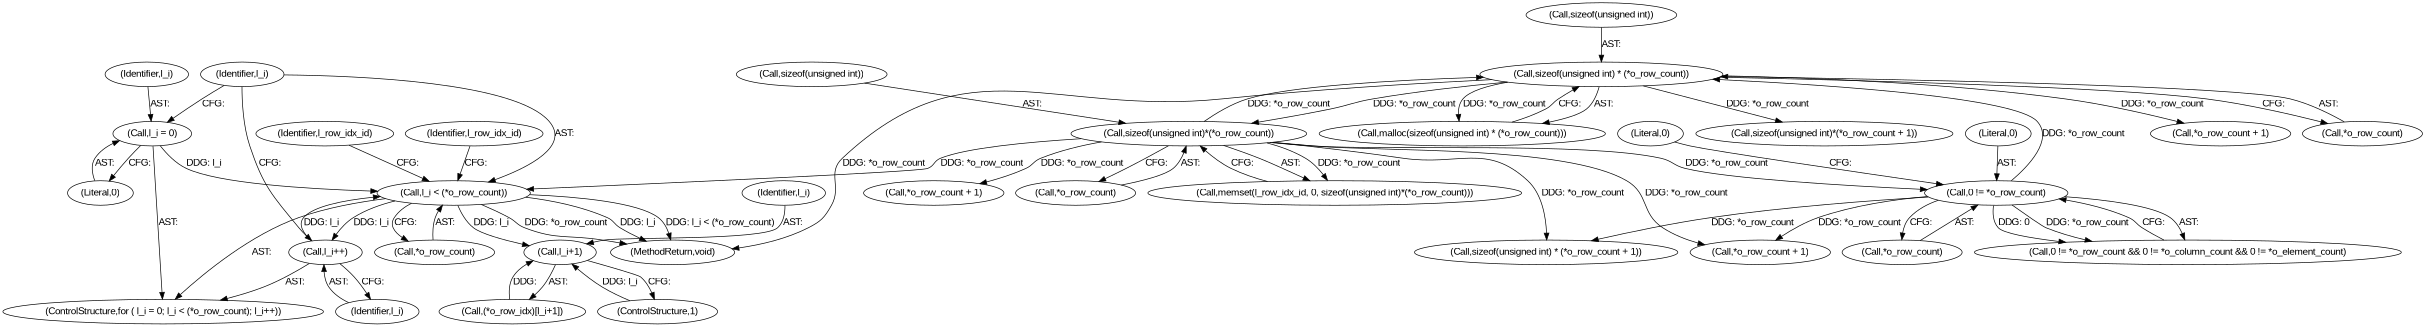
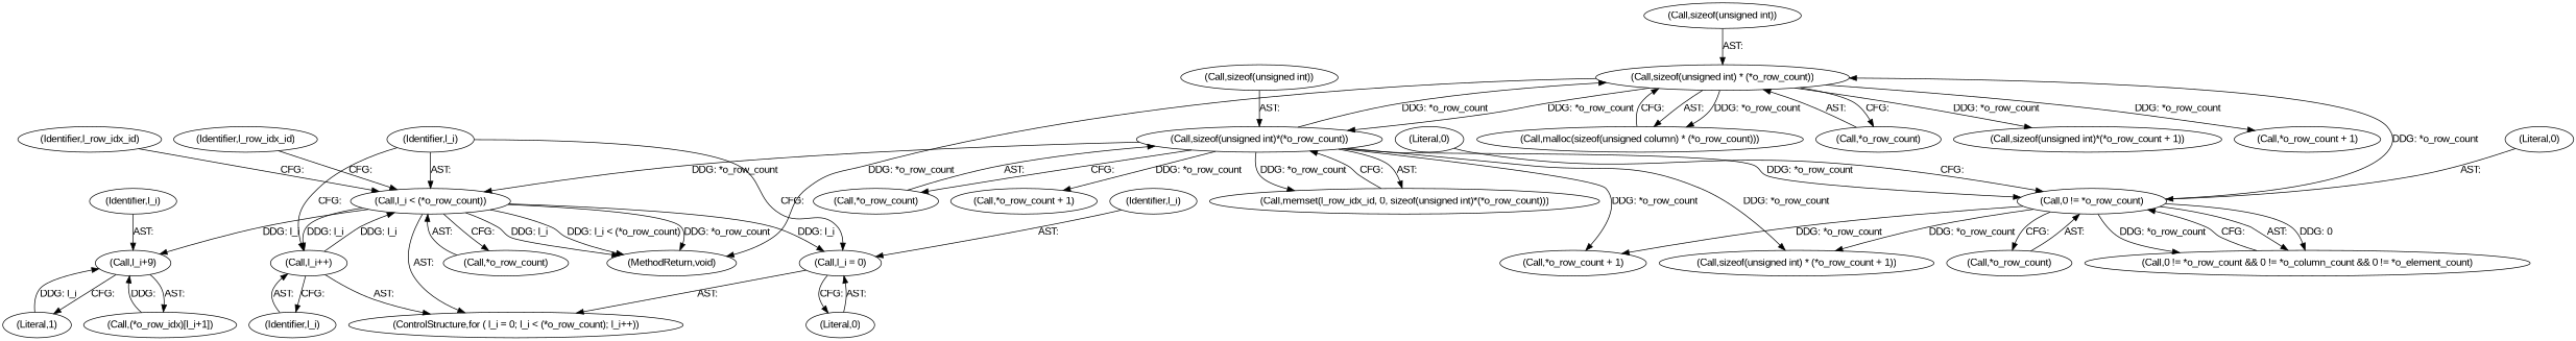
  digraph {
    fontname="Liberation Sans"
    node [fontname="Liberation Sans"]
    edge [fontname="Liberation Sans"]
    n1 [label="(Call,l_i < (*o_row_count))"]
    n2 [label="(Call,l_i++)"]
-   n3 [label="(Call,l_i+1)"]
+   n3 [label="(Call,l_i+9)"]
    n4 [label="(ControlStructure,for ( l_i = 0; l_i < (*o_row_count); l_i++))"]
    n5 [label="(MethodReturn,void)"]
    n6 [label="(Call,*o_row_count)"]
    n7 [label="(Identifier,l_i)"]
    n8 [label="(Call,(*o_row_idx)[l_i+1])"]
-   n9 [label="(ControlStructure,1)"]
+   n9 [label="(Literal,1)"]
    n10 [label="(Call,l_i = 0)"]
    n11 [label="(Literal,0)"]
    n12 [label="(Call,sizeof(unsigned int)*(*o_row_count))"]
    n13 [label="(Call,sizeof(unsigned int) * (*o_row_count))"]
    n14 [label="(Call,0 != *o_row_count)"]
    n15 [label="(Call,*o_row_count + 1)"]
    n16 [label="(Call,*o_row_count + 1)"]
    n17 [label="(Call,*o_row_count)"]
    n18 [label="(Call,sizeof(unsigned int) * (*o_row_count + 1))"]
    n19 [label="(Call,memset(l_row_idx_id, 0, sizeof(unsigned int)*(*o_row_count)))"]
-   n20 [label="(Call,malloc(sizeof(unsigned int) * (*o_row_count)))"]
+   n20 [label="(Call,malloc(sizeof(unsigned column) * (*o_row_count)))"]
    n21 [label="(Call,*o_row_count)"]
    n22 [label="(Call,sizeof(unsigned int)*(*o_row_count + 1))"]
    n23 [label="(Call,*o_row_count + 1)"]
    n24 [label="(Call,*o_row_count)"]
    n25 [label="(Call,0 != *o_row_count && 0 != *o_column_count && 0 != *o_element_count)"]
    n26 [label="(Identifier,l_row_idx_id)"]
    n27 [label="(Identifier,l_i)"]
    n28 [label="(Identifier,l_i)"]
    n29 [label="(Literal,0)"]
    n30 [label="(Call,sizeof(unsigned int))"]
    n31 [label="(Call,sizeof(unsigned int))"]
    n32 [label="(Literal,0)"]
    n33 [label="(Identifier,l_i)"]
    n34 [label="(Identifier,l_row_idx_id)"]
    n1 -> n2 [label="DDG: l_i"]
    n1 -> n3 [label="DDG: l_i"]
    n1 -> n4 [label="AST: "]
    n1 -> n5 [label="DDG: l_i < (*o_row_count)"]
    n1 -> n5 [label="DDG: *o_row_count"]
    n1 -> n5 [label="DDG: l_i"]
    n1 -> n6 [label="CFG: "]
    n2 -> n1 [label="DDG: l_i"]
    n2 -> n4 [label="AST: "]
    n2 -> n7 [label="CFG: "]
    n3 -> n8 [label="AST: "]
    n3 -> n9 [label="CFG: "]
    n6 -> n1 [label="AST: "]
    n7 -> n2 [label="AST: "]
    n8 -> n3 [label="DDG: "]
    n9 -> n3 [label="DDG: l_i"]
-   n10 -> n1 [label="DDG: l_i"]
+   n1 -> n10 [label="DDG: l_i"]
    n10 -> n4 [label="AST: "]
    n10 -> n11 [label="CFG: "]
    n11 -> n10 [label="AST: "]
    n12 -> n1 [label="DDG: *o_row_count"]
    n12 -> n13 [label="DDG: *o_row_count"]
    n12 -> n14 [label="DDG: *o_row_count"]
    n12 -> n15 [label="DDG: *o_row_count"]
    n12 -> n16 [label="DDG: *o_row_count"]
    n12 -> n17 [label="CFG: "]
    n12 -> n18 [label="DDG: *o_row_count"]
    n12 -> n19 [label="AST: "]
    n12 -> n19 [label="DDG: *o_row_count"]
    n13 -> n5 [label="DDG: *o_row_count"]
    n13 -> n12 [label="DDG: *o_row_count"]
    n13 -> n20 [label="AST: "]
    n13 -> n20 [label="DDG: *o_row_count"]
    n13 -> n21 [label="CFG: "]
    n13 -> n22 [label="DDG: *o_row_count"]
    n13 -> n23 [label="DDG: *o_row_count"]
    n14 -> n13 [label="DDG: *o_row_count"]
    n14 -> n15 [label="DDG: *o_row_count"]
    n14 -> n18 [label="DDG: *o_row_count"]
    n14 -> n24 [label="CFG: "]
    n14 -> n25 [label="AST: "]
    n14 -> n25 [label="DDG: 0"]
    n14 -> n25 [label="DDG: *o_row_count"]
    n17 -> n12 [label="AST: "]
    n19 -> n12 [label="CFG: "]
    n20 -> n13 [label="CFG: "]
    n21 -> n13 [label="AST: "]
    n24 -> n14 [label="AST: "]
    n25 -> n14 [label="CFG: "]
    n26 -> n1 [label="CFG: "]
    n27 -> n3 [label="AST: "]
    n28 -> n10 [label="AST: "]
    n29 -> n14 [label="CFG: "]
    n30 -> n13 [label="AST: "]
    n31 -> n12 [label="AST: "]
    n32 -> n14 [label="AST: "]
    n33 -> n1 [label="AST: "]
    n33 -> n2 [label="CFG: "]
    n33 -> n10 [label="CFG: "]
    n34 -> n1 [label="CFG: "]
  }
